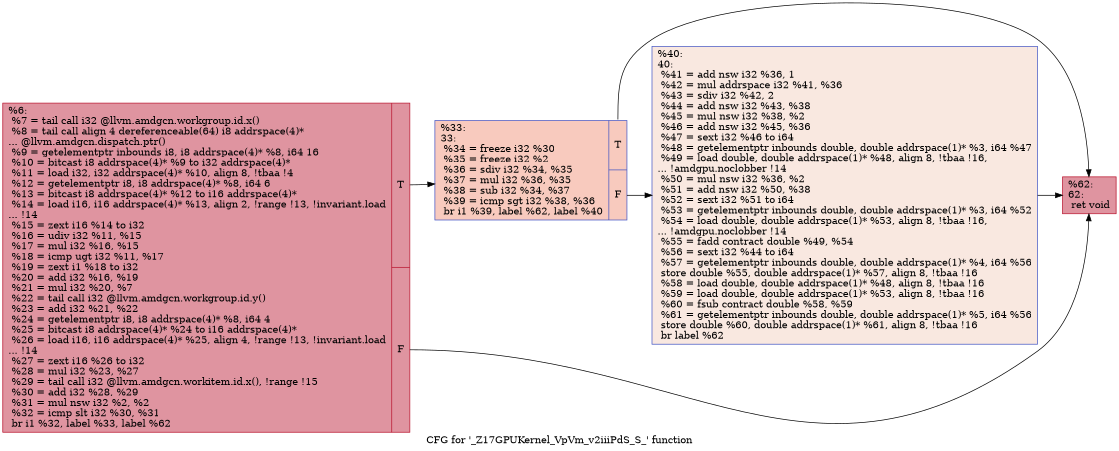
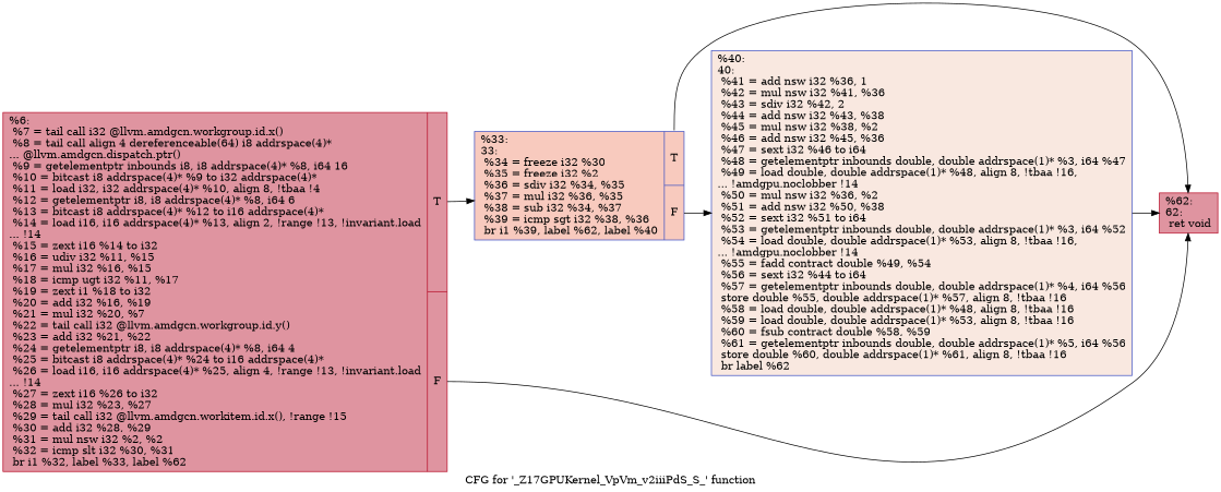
  digraph {
    label="CFG for '_Z17GPUKernel_VpVm_v2iiiPdS_S_' function"
    rankdir=LR
    node [color="#b70d28ff" fillcolor="#b70d2870" shape=record style=filled]
    edge [tailport=s0]
    n1 [label="{%6:\l  %7 = tail call i32 @llvm.amdgcn.workgroup.id.x()\l  %8 = tail call align 4 dereferenceable(64) i8 addrspace(4)*\l... @llvm.amdgcn.dispatch.ptr()\l  %9 = getelementptr inbounds i8, i8 addrspace(4)* %8, i64 16\l  %10 = bitcast i8 addrspace(4)* %9 to i32 addrspace(4)*\l  %11 = load i32, i32 addrspace(4)* %10, align 8, !tbaa !4\l  %12 = getelementptr i8, i8 addrspace(4)* %8, i64 6\l  %13 = bitcast i8 addrspace(4)* %12 to i16 addrspace(4)*\l  %14 = load i16, i16 addrspace(4)* %13, align 2, !range !13, !invariant.load\l... !14\l  %15 = zext i16 %14 to i32\l  %16 = udiv i32 %11, %15\l  %17 = mul i32 %16, %15\l  %18 = icmp ugt i32 %11, %17\l  %19 = zext i1 %18 to i32\l  %20 = add i32 %16, %19\l  %21 = mul i32 %20, %7\l  %22 = tail call i32 @llvm.amdgcn.workgroup.id.y()\l  %23 = add i32 %21, %22\l  %24 = getelementptr i8, i8 addrspace(4)* %8, i64 4\l  %25 = bitcast i8 addrspace(4)* %24 to i16 addrspace(4)*\l  %26 = load i16, i16 addrspace(4)* %25, align 4, !range !13, !invariant.load\l... !14\l  %27 = zext i16 %26 to i32\l  %28 = mul i32 %23, %27\l  %29 = tail call i32 @llvm.amdgcn.workitem.id.x(), !range !15\l  %30 = add i32 %28, %29\l  %31 = mul nsw i32 %2, %2\l  %32 = icmp slt i32 %30, %31\l  br i1 %32, label %33, label %62\l|{<s0>T|<s1>F}}"]
    n2 [color="#3d50c3ff" fillcolor="#ef886b70" label="{%33:\l33:                                               \l  %34 = freeze i32 %30\l  %35 = freeze i32 %2\l  %36 = sdiv i32 %34, %35\l  %37 = mul i32 %36, %35\l  %38 = sub i32 %34, %37\l  %39 = icmp sgt i32 %38, %36\l  br i1 %39, label %62, label %40\l|{<s0>T|<s1>F}}"]
    n3 [label="{%62:\l62:                                               \l  ret void\l}"]
-   n4 [color="#3d50c3ff" fillcolor="#f1ccb870" label="{%40:\l40:                                               \l  %41 = add nsw i32 %36, 1\l  %42 = mul addrspace i32 %41, %36\l  %43 = sdiv i32 %42, 2\l  %44 = add nsw i32 %43, %38\l  %45 = mul nsw i32 %38, %2\l  %46 = add nsw i32 %45, %36\l  %47 = sext i32 %46 to i64\l  %48 = getelementptr inbounds double, double addrspace(1)* %3, i64 %47\l  %49 = load double, double addrspace(1)* %48, align 8, !tbaa !16,\l... !amdgpu.noclobber !14\l  %50 = mul nsw i32 %36, %2\l  %51 = add nsw i32 %50, %38\l  %52 = sext i32 %51 to i64\l  %53 = getelementptr inbounds double, double addrspace(1)* %3, i64 %52\l  %54 = load double, double addrspace(1)* %53, align 8, !tbaa !16,\l... !amdgpu.noclobber !14\l  %55 = fadd contract double %49, %54\l  %56 = sext i32 %44 to i64\l  %57 = getelementptr inbounds double, double addrspace(1)* %4, i64 %56\l  store double %55, double addrspace(1)* %57, align 8, !tbaa !16\l  %58 = load double, double addrspace(1)* %48, align 8, !tbaa !16\l  %59 = load double, double addrspace(1)* %53, align 8, !tbaa !16\l  %60 = fsub contract double %58, %59\l  %61 = getelementptr inbounds double, double addrspace(1)* %5, i64 %56\l  store double %60, double addrspace(1)* %61, align 8, !tbaa !16\l  br label %62\l}"]
+   n4 [color="#3d50c3ff" fillcolor="#f1ccb870" label="{%40:\l40:                                               \l  %41 = add nsw i32 %36, 1\l  %42 = mul nsw i32 %41, %36\l  %43 = sdiv i32 %42, 2\l  %44 = add nsw i32 %43, %38\l  %45 = mul nsw i32 %38, %2\l  %46 = add nsw i32 %45, %36\l  %47 = sext i32 %46 to i64\l  %48 = getelementptr inbounds double, double addrspace(1)* %3, i64 %47\l  %49 = load double, double addrspace(1)* %48, align 8, !tbaa !16,\l... !amdgpu.noclobber !14\l  %50 = mul nsw i32 %36, %2\l  %51 = add nsw i32 %50, %38\l  %52 = sext i32 %51 to i64\l  %53 = getelementptr inbounds double, double addrspace(1)* %3, i64 %52\l  %54 = load double, double addrspace(1)* %53, align 8, !tbaa !16,\l... !amdgpu.noclobber !14\l  %55 = fadd contract double %49, %54\l  %56 = sext i32 %44 to i64\l  %57 = getelementptr inbounds double, double addrspace(1)* %4, i64 %56\l  store double %55, double addrspace(1)* %57, align 8, !tbaa !16\l  %58 = load double, double addrspace(1)* %48, align 8, !tbaa !16\l  %59 = load double, double addrspace(1)* %53, align 8, !tbaa !16\l  %60 = fsub contract double %58, %59\l  %61 = getelementptr inbounds double, double addrspace(1)* %5, i64 %56\l  store double %60, double addrspace(1)* %61, align 8, !tbaa !16\l  br label %62\l}"]
    n1 -> n2
    n1 -> n3 [tailport=s1]
    n2 -> n3
    n2 -> n4 [tailport=s1]
    n4 -> n3 [tailport=""]
  }
